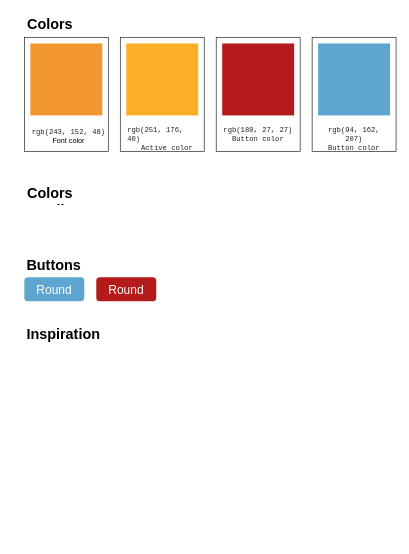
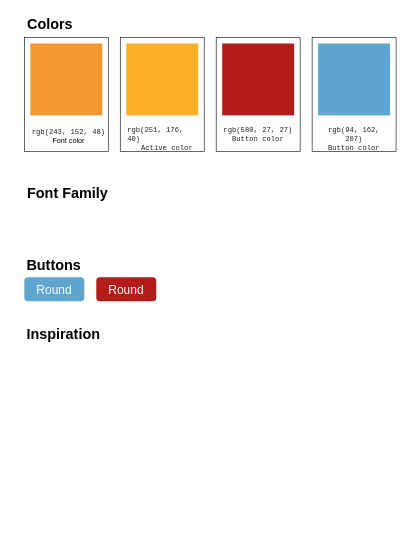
  <mxCell id="0" />
  <mxCell id="1" parent="0" />
  <mxCell id="2" value="" style="rounded=0;whiteSpace=wrap;html=1;labelBackgroundColor=none;" vertex="1" parent="1"><mxGeometry x="520" y="62" width="140" height="190" as="geometry" /></mxCell>
  <mxCell id="3" value="" style="rounded=0;whiteSpace=wrap;html=1;labelBackgroundColor=none;" vertex="1" parent="1"><mxGeometry x="360" y="62" width="140" height="190" as="geometry" /></mxCell>
  <mxCell id="4" value="" style="rounded=0;whiteSpace=wrap;html=1;labelBackgroundColor=none;" vertex="1" parent="1"><mxGeometry x="200" y="62" width="140" height="190" as="geometry" /></mxCell>
  <mxCell id="5" value="" style="rounded=0;whiteSpace=wrap;html=1;labelBackgroundColor=none;" vertex="1" parent="1"><mxGeometry x="40" y="62" width="140" height="190" as="geometry" /></mxCell>
  <mxCell id="6" value="&lt;h1&gt;Colors&lt;/h1&gt;&lt;div&gt;&lt;br&gt;&lt;/div&gt;" style="text;html=1;strokeColor=none;fillColor=none;spacing=5;spacingTop=-20;whiteSpace=wrap;overflow=hidden;rounded=0;" vertex="1" parent="1"><mxGeometry x="40" y="20" width="120" height="40" as="geometry" /></mxCell>
  <mxCell id="7" value="" style="whiteSpace=wrap;html=1;aspect=fixed;fillColor=#F39830;strokeColor=none;" vertex="1" parent="1"><mxGeometry x="50" y="72" width="120" height="120" as="geometry" /></mxCell>
  <mxCell id="8" value="&lt;br&gt;&lt;span style=&quot;color: rgb(32, 33, 36); font-family: consolas, &amp;quot;lucida console&amp;quot;, &amp;quot;courier new&amp;quot;, monospace; font-size: 12px; font-style: normal; font-variant-ligatures: normal; font-variant-caps: normal; font-weight: 400; letter-spacing: normal; orphans: 2; text-align: left; text-indent: 0px; text-transform: none; widows: 2; word-spacing: 0px; -webkit-text-stroke-width: 0px; text-decoration-thickness: initial; text-decoration-style: initial; text-decoration-color: initial; float: none; display: inline !important;&quot;&gt;rgb(243, 152, 48)&lt;/span&gt;&lt;br&gt;Font color" style="text;html=1;strokeColor=none;fillColor=none;align=center;verticalAlign=middle;whiteSpace=wrap;rounded=0;" vertex="1" parent="1"><mxGeometry x="49" y="209" width="130" height="20" as="geometry" /></mxCell>
  <mxCell id="9" value="" style="whiteSpace=wrap;html=1;aspect=fixed;fillColor=#FBB028;strokeColor=none;" vertex="1" parent="1"><mxGeometry x="210" y="72" width="120" height="120" as="geometry" /></mxCell>
  <mxCell id="10" value="&lt;span style=&quot;color: rgb(32, 33, 36); font-family: consolas, &amp;quot;lucida console&amp;quot;, &amp;quot;courier new&amp;quot;, monospace;&quot;&gt;rgb(251, 176, 40)&lt;br&gt;&lt;div style=&quot;text-align: center;&quot;&gt;&lt;span style=&quot;background-color: initial;&quot;&gt;&amp;nbsp; Active color&lt;/span&gt;&lt;/div&gt;&lt;/span&gt;" style="text;whiteSpace=wrap;html=1;" vertex="1" parent="1"><mxGeometry x="210" y="202" width="120" height="30" as="geometry" /></mxCell>
  <mxCell id="11" value="" style="whiteSpace=wrap;html=1;aspect=fixed;labelBackgroundColor=none;fillColor=#B41B1B;strokeColor=none;" vertex="1" parent="1"><mxGeometry x="370" y="72" width="120" height="120" as="geometry" /></mxCell>
- <mxCell id="12" value="&lt;span style=&quot;color: rgb(32, 33, 36); font-family: consolas, &amp;quot;lucida console&amp;quot;, &amp;quot;courier new&amp;quot;, monospace;&quot;&gt;rgb(180, 27, 27)&lt;br&gt;Button color&lt;br&gt;&lt;/span&gt;" style="text;whiteSpace=wrap;html=1;align=center;" vertex="1" parent="1"><mxGeometry x="370" y="202" width="120" height="30" as="geometry" /></mxCell>
+ <mxCell id="12" value="&lt;span style=&quot;color: rgb(32, 33, 36); font-family: consolas, &amp;quot;lucida console&amp;quot;, &amp;quot;courier new&amp;quot;, monospace;&quot;&gt;rgb(580, 27, 27)&lt;br&gt;Button color&lt;br&gt;&lt;/span&gt;" style="text;whiteSpace=wrap;html=1;align=center;" vertex="1" parent="1"><mxGeometry x="370" y="202" width="120" height="30" as="geometry" /></mxCell>
  <mxCell id="13" value="" style="whiteSpace=wrap;html=1;aspect=fixed;labelBackgroundColor=none;fillColor=#5EA5CF;strokeColor=none;" vertex="1" parent="1"><mxGeometry x="530" y="72" width="120" height="120" as="geometry" /></mxCell>
  <mxCell id="14" value="&lt;span style=&quot;color: rgb(32, 33, 36); font-family: consolas, &amp;quot;lucida console&amp;quot;, &amp;quot;courier new&amp;quot;, monospace;&quot;&gt;rgb(94, 162, 207)&lt;br&gt;Button color&lt;br&gt;&lt;/span&gt;" style="text;whiteSpace=wrap;html=1;align=center;" vertex="1" parent="1"><mxGeometry x="530" y="202" width="120" height="30" as="geometry" /></mxCell>
- <mxCell id="15" value="&lt;h1&gt;Colors Family&lt;/h1&gt;" style="text;html=1;strokeColor=none;fillColor=none;spacing=5;spacingTop=-20;whiteSpace=wrap;overflow=hidden;rounded=0;" vertex="1" parent="1"><mxGeometry x="40" y="302" width="150" height="40" as="geometry" /></mxCell>
+ <mxCell id="15" value="&lt;h1&gt;Font Family&lt;/h1&gt;" style="text;html=1;strokeColor=none;fillColor=none;spacing=5;spacingTop=-20;whiteSpace=wrap;overflow=hidden;rounded=0;" vertex="1" parent="1"><mxGeometry x="40" y="302" width="150" height="40" as="geometry" /></mxCell>
  <mxCell id="16" value="&lt;span style=&quot;&quot;&gt;Round&lt;/span&gt;" style="rounded=1;whiteSpace=wrap;html=1;labelBackgroundColor=none;fontSize=20;fillColor=#5EA5CF;fontColor=#FFFFFF;strokeColor=none;" vertex="1" parent="1"><mxGeometry x="40" y="462" width="100" height="40" as="geometry" /></mxCell>
  <mxCell id="17" value="&lt;h1&gt;Buttons&lt;/h1&gt;&lt;div&gt;&lt;br&gt;&lt;/div&gt;" style="text;html=1;strokeColor=none;fillColor=none;spacing=5;spacingTop=-20;whiteSpace=wrap;overflow=hidden;rounded=0;" vertex="1" parent="1"><mxGeometry x="39" y="422" width="150" height="40" as="geometry" /></mxCell>
  <mxCell id="18" value="&lt;span style=&quot;&quot;&gt;Round&lt;/span&gt;" style="rounded=1;whiteSpace=wrap;html=1;labelBackgroundColor=none;fontSize=20;fillColor=#B41B1B;fontColor=#FFFFFF;strokeColor=none;" vertex="1" parent="1"><mxGeometry x="160" y="462" width="100" height="40" as="geometry" /></mxCell>
  <mxCell id="19" value="&lt;h1&gt;Inspiration&lt;/h1&gt;&lt;div&gt;&lt;br&gt;&lt;/div&gt;" style="text;html=1;strokeColor=none;fillColor=none;spacing=5;spacingTop=-20;whiteSpace=wrap;overflow=hidden;rounded=0;" vertex="1" parent="1"><mxGeometry x="39" y="537" width="150" height="40" as="geometry" /></mxCell>
  <mxCell id="20" value="" style="shape=image;verticalLabelPosition=bottom;labelBackgroundColor=default;verticalAlign=top;aspect=fixed;imageAspect=0;image=https://images.mybrandnewlogo.com/articles/colors/22222f4a69a808677c1bcb21ac6796c5c9ee26430-2048x1152.jpg;" vertex="1" parent="1"><mxGeometry x="40" y="622" width="159.73" height="90" as="geometry" /></mxCell>
  <mxCell id="21" value="" style="shape=image;verticalLabelPosition=bottom;labelBackgroundColor=default;verticalAlign=top;aspect=fixed;imageAspect=0;image=https://media.s-bol.com/NOqkJz6pORJm/550x550.jpg;" vertex="1" parent="1"><mxGeometry x="200" y="622" width="140" height="140" as="geometry" /></mxCell>
  <mxCell id="22" value="" style="shape=image;verticalLabelPosition=bottom;labelBackgroundColor=default;verticalAlign=top;aspect=fixed;imageAspect=0;image=https://i.pinimg.com/originals/38/88/25/3888256a47f51542133c2eb719d83194.jpg;" vertex="1" parent="1"><mxGeometry x="20" y="712" width="180" height="180" as="geometry" /></mxCell>
  <mxCell id="23" value="" style="shape=image;verticalLabelPosition=bottom;labelBackgroundColor=default;verticalAlign=top;aspect=fixed;imageAspect=0;image=https://cdn.webshopapp.com/shops/61701/files/356118585/900x900x2/grijze-kussens-by-bric-no-2.jpg;" vertex="1" parent="1"><mxGeometry x="199.73" y="762" width="140" height="140" as="geometry" /></mxCell>
